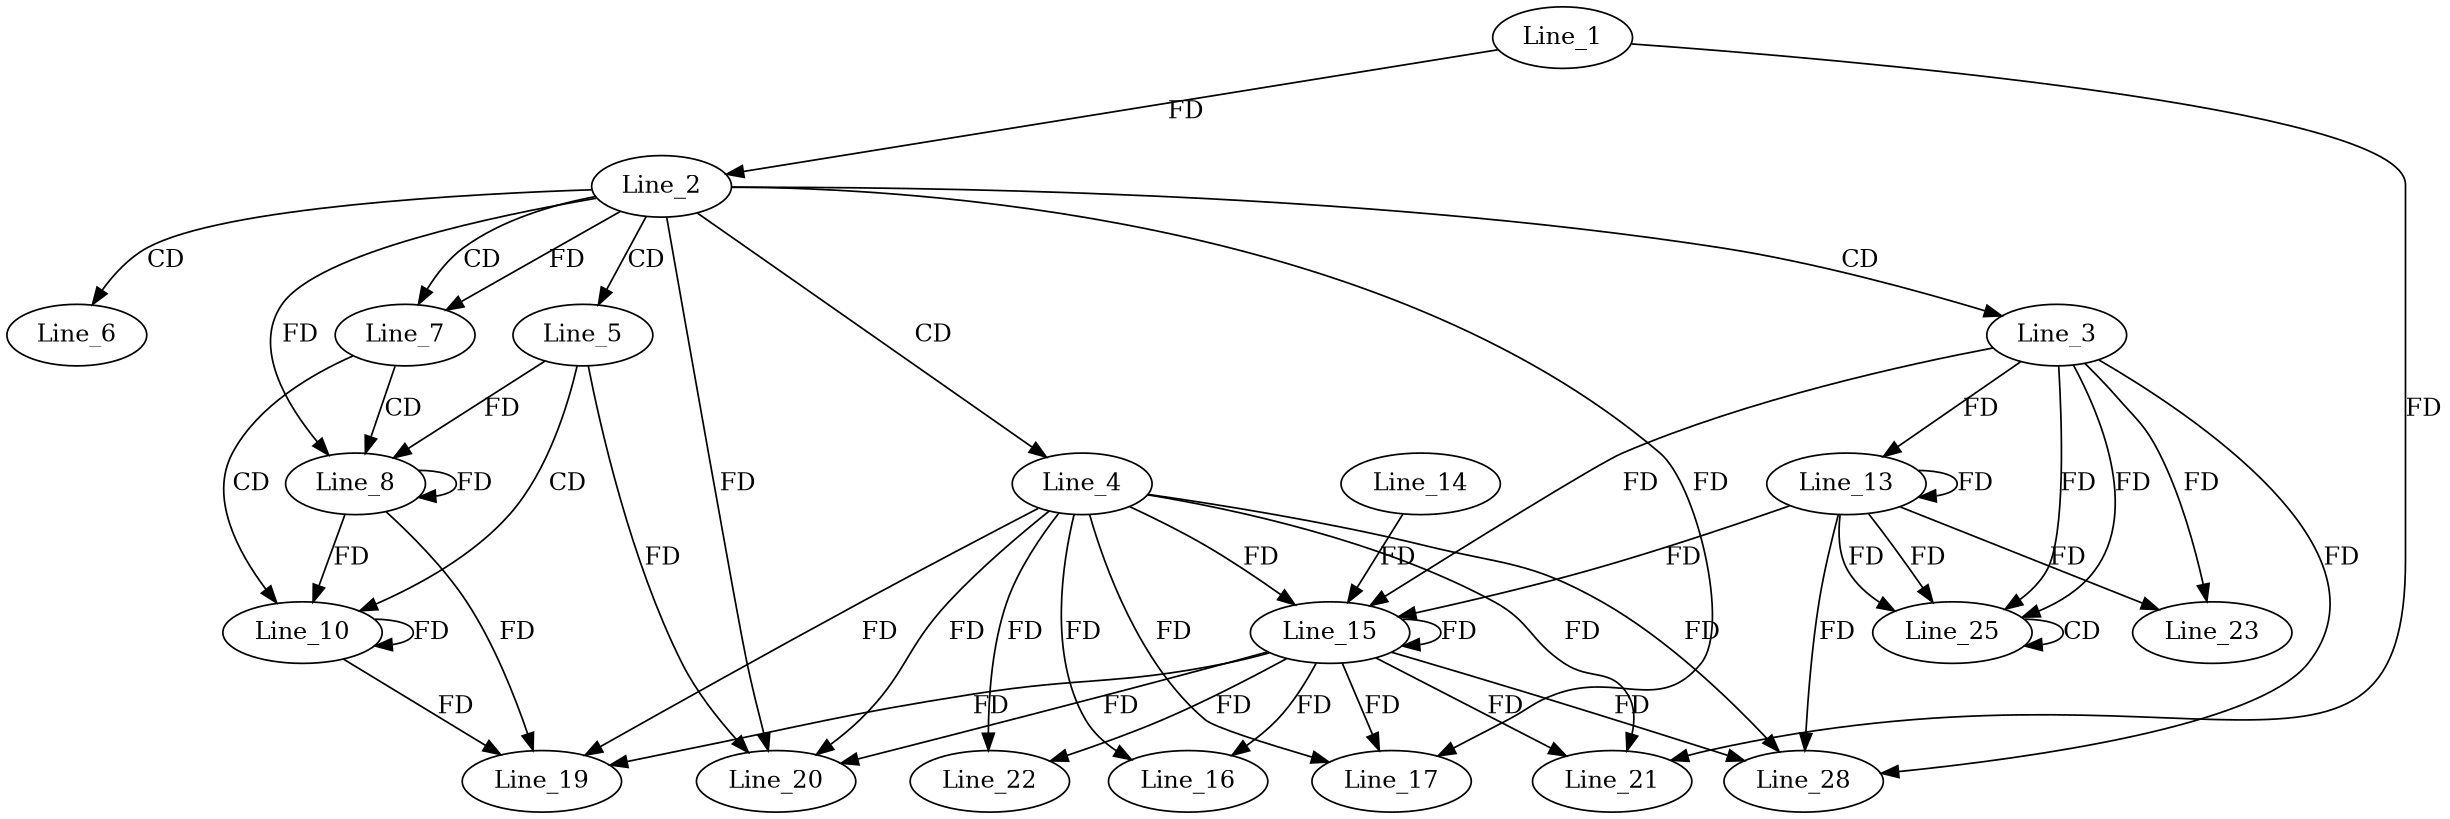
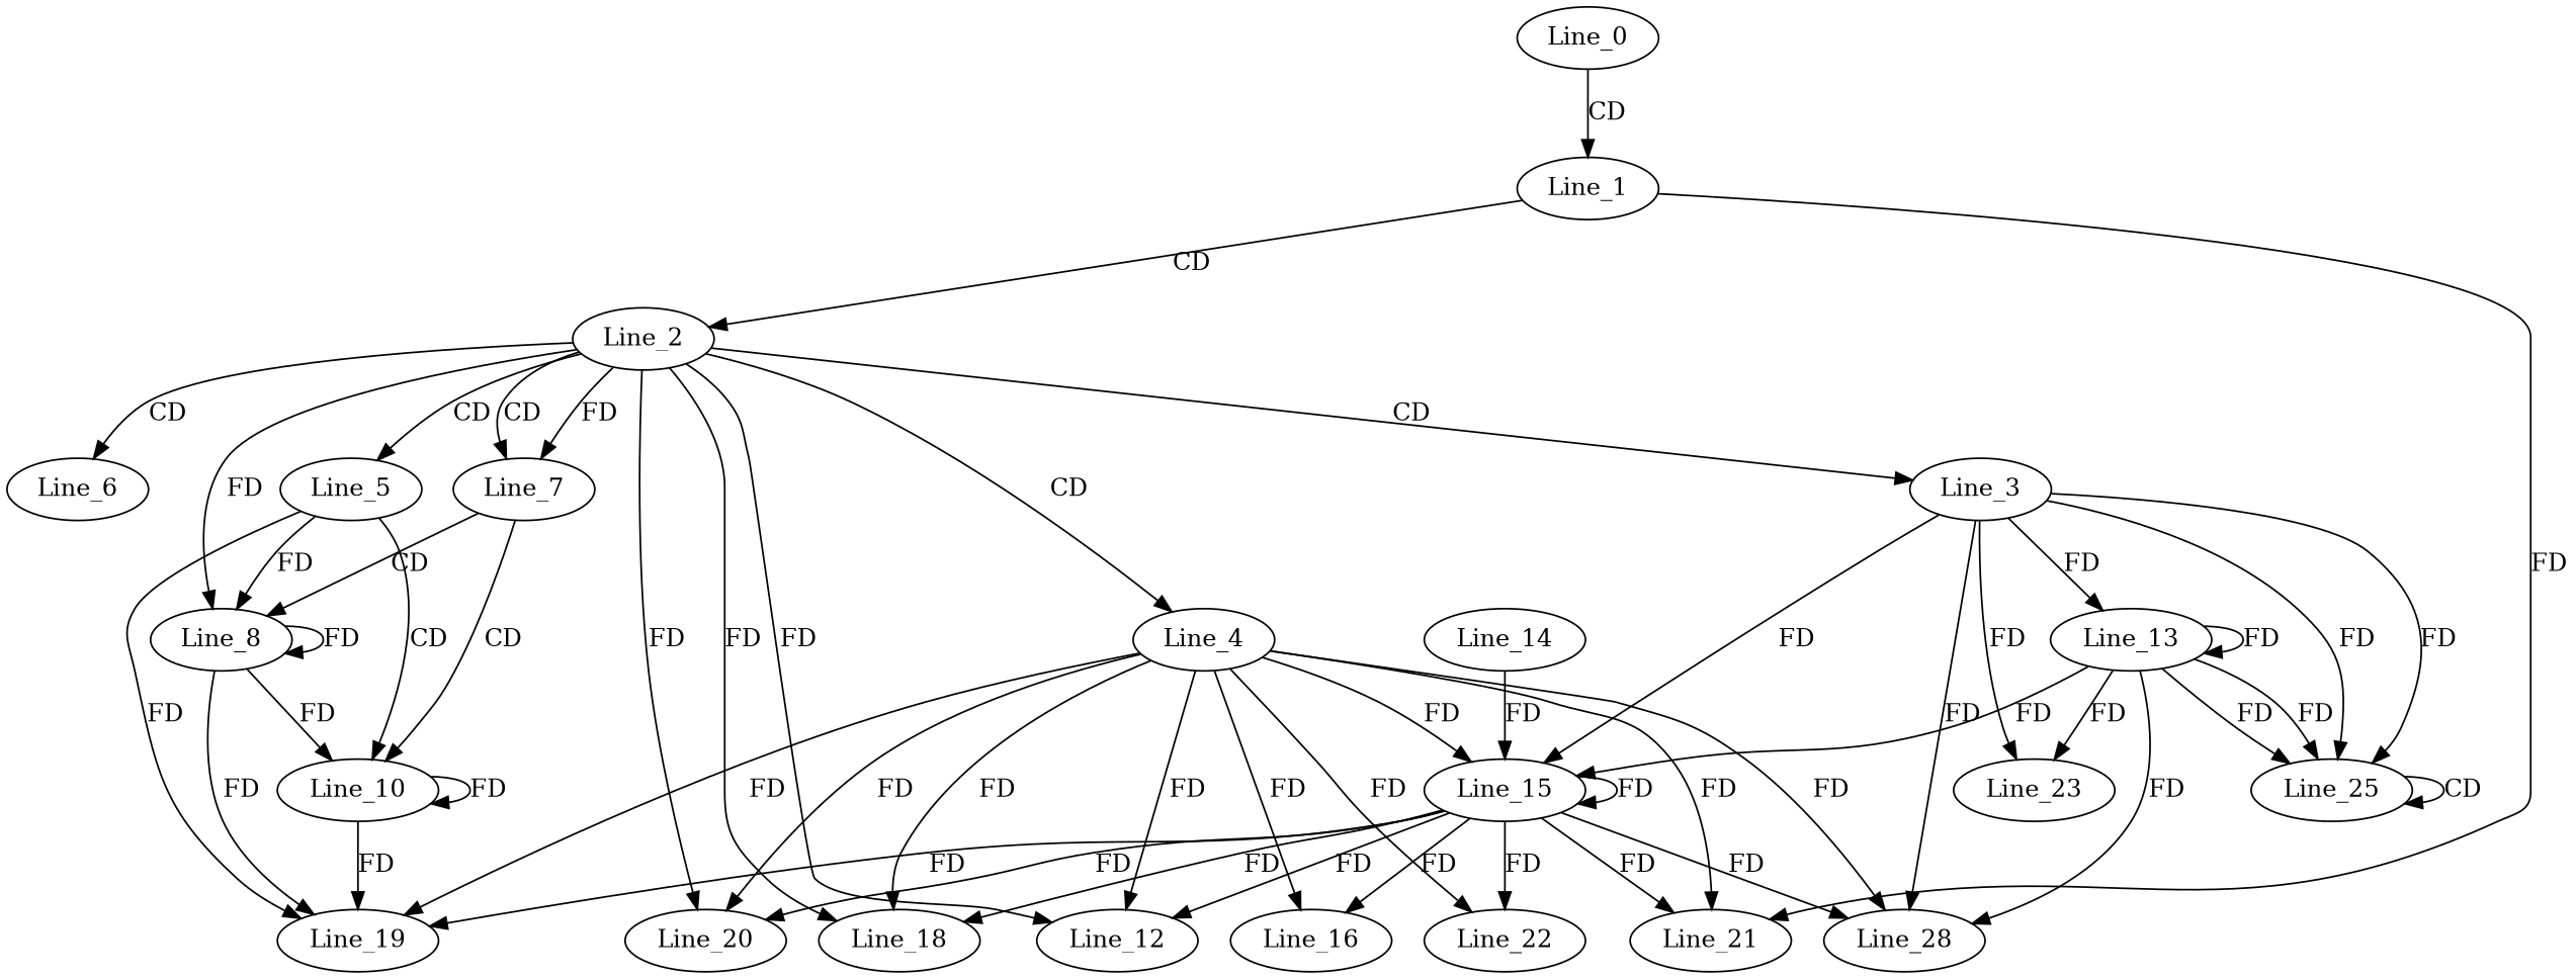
  digraph {
+   Line_0
    Line_1
    Line_2
    Line_21
    Line_3
    Line_4
    Line_5
    Line_6
    Line_7
    Line_8
-   Line_17
+   Line_17 [label=Line_12]
+   Line_18
    Line_20
    Line_13
    Line_15
    Line_23
    Line_25
    Line_28
    Line_16
    Line_19
    Line_22
    Line_10
    Line_14
-   Line_1 -> Line_2 [label=FD]
+   Line_0 -> Line_1 [label=CD]
+   Line_1 -> Line_2 [label=CD]
    Line_1 -> Line_21 [label=FD]
    Line_2 -> Line_3 [label=CD]
    Line_2 -> Line_4 [label=CD]
    Line_2 -> Line_5 [label=CD]
    Line_2 -> Line_6 [label=CD]
    Line_2 -> Line_7 [label=CD]
    Line_2 -> Line_7 [label=FD]
    Line_2 -> Line_8 [label=FD]
    Line_2 -> Line_17 [label=FD]
+   Line_2 -> Line_18 [label=FD]
    Line_2 -> Line_20 [label=FD]
    Line_3 -> Line_13 [label=FD]
    Line_3 -> Line_15 [label=FD]
    Line_3 -> Line_23 [label=FD]
    Line_3 -> Line_25 [label=FD]
    Line_3 -> Line_25 [label=FD]
    Line_3 -> Line_28 [label=FD]
    Line_4 -> Line_21 [label=FD]
    Line_4 -> Line_17 [label=FD]
+   Line_4 -> Line_18 [label=FD]
    Line_4 -> Line_20 [label=FD]
    Line_4 -> Line_15 [label=FD]
    Line_4 -> Line_28 [label=FD]
    Line_4 -> Line_16 [label=FD]
    Line_4 -> Line_19 [label=FD]
    Line_4 -> Line_22 [label=FD]
    Line_5 -> Line_8 [label=FD]
-   Line_5 -> Line_20 [label=FD]
+   Line_5 -> Line_19 [label=FD]
    Line_5 -> Line_10 [label=CD]
    Line_7 -> Line_8 [label=CD]
    Line_7 -> Line_10 [label=CD]
    Line_8 -> Line_8 [label=FD]
    Line_8 -> Line_19 [label=FD]
    Line_8 -> Line_10 [label=FD]
    Line_13 -> Line_13 [label=FD]
    Line_13 -> Line_15 [label=FD]
    Line_13 -> Line_23 [label=FD]
    Line_13 -> Line_25 [label=FD]
    Line_13 -> Line_25 [label=FD]
    Line_13 -> Line_28 [label=FD]
    Line_15 -> Line_21 [label=FD]
    Line_15 -> Line_17 [label=FD]
+   Line_15 -> Line_18 [label=FD]
    Line_15 -> Line_20 [label=FD]
    Line_15 -> Line_15 [label=FD]
    Line_15 -> Line_28 [label=FD]
    Line_15 -> Line_16 [label=FD]
    Line_15 -> Line_19 [label=FD]
    Line_15 -> Line_22 [label=FD]
    Line_25 -> Line_25 [label=CD]
    Line_10 -> Line_19 [label=FD]
    Line_10 -> Line_10 [label=FD]
    Line_14 -> Line_15 [label=FD]
  }
